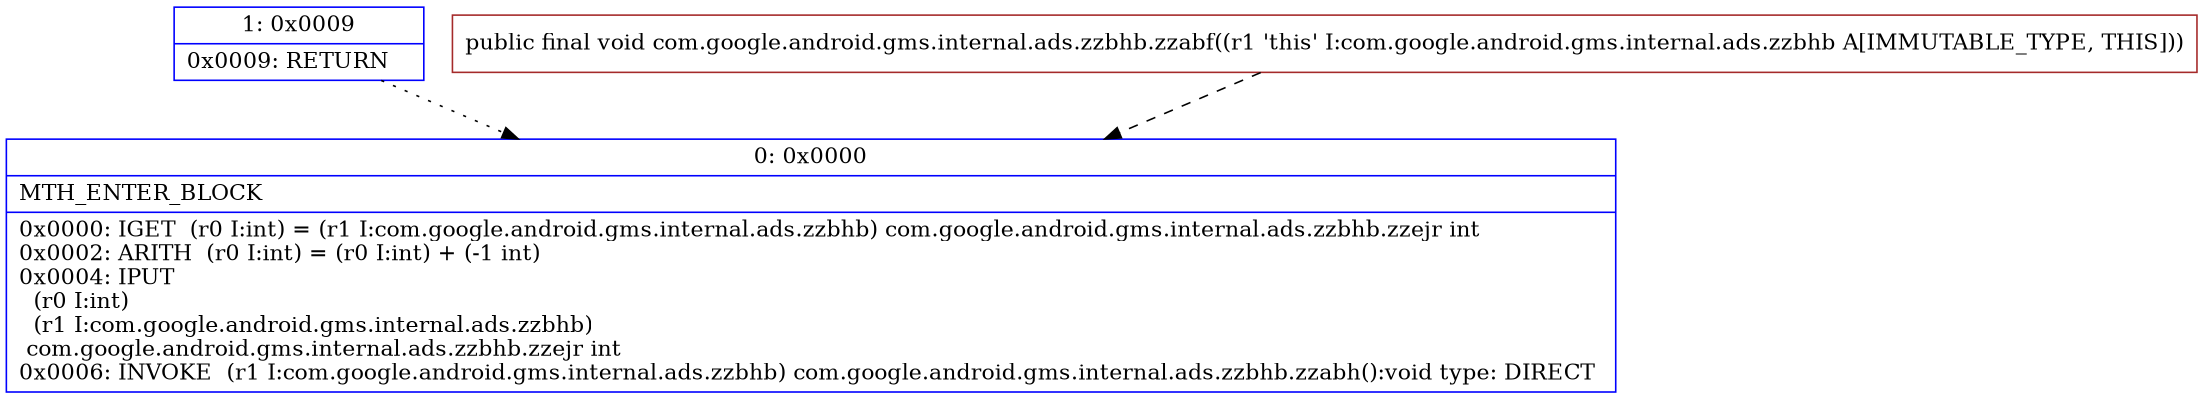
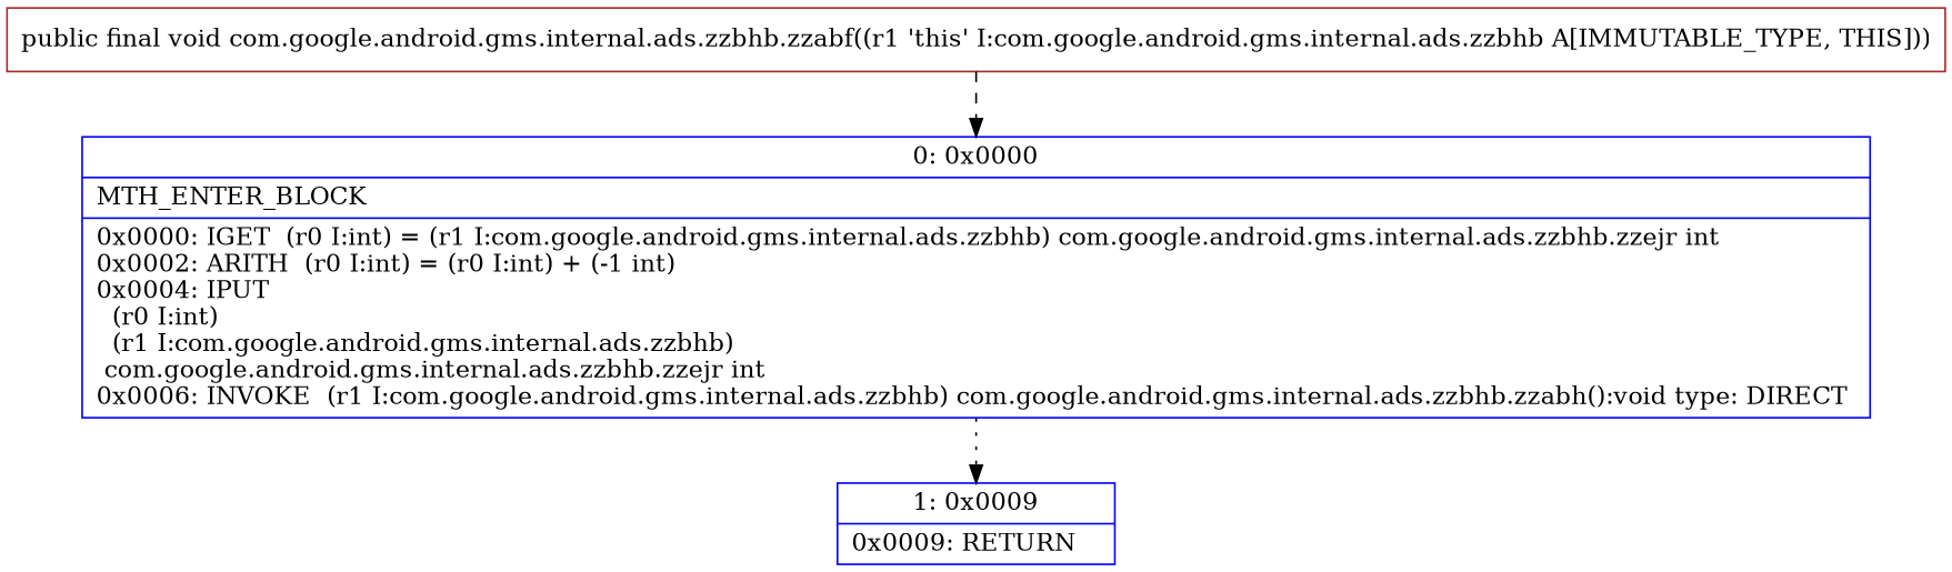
  digraph {
    node [shape=record color=blue]
    n1 [label="{0\:\ 0x0000|MTH_ENTER_BLOCK\l|0x0000: IGET  (r0 I:int) = (r1 I:com.google.android.gms.internal.ads.zzbhb) com.google.android.gms.internal.ads.zzbhb.zzejr int \l0x0002: ARITH  (r0 I:int) = (r0 I:int) + (\-1 int) \l0x0004: IPUT  \l  (r0 I:int)\l  (r1 I:com.google.android.gms.internal.ads.zzbhb)\l com.google.android.gms.internal.ads.zzbhb.zzejr int \l0x0006: INVOKE  (r1 I:com.google.android.gms.internal.ads.zzbhb) com.google.android.gms.internal.ads.zzbhb.zzabh():void type: DIRECT \l}"]
    n2 [label="{1\:\ 0x0009|0x0009: RETURN   \l}"]
    n3 [label="{public final void com.google.android.gms.internal.ads.zzbhb.zzabf((r1 'this' I:com.google.android.gms.internal.ads.zzbhb A[IMMUTABLE_TYPE, THIS])) }" color=brown]
-   n2 -> n1 [style=dotted]
+   n1 -> n2 [style=dotted]
    n3 -> n1 [style=dashed]
  }
